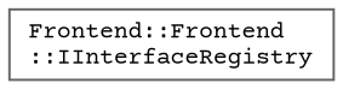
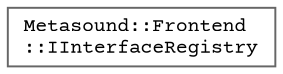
  digraph {
    rankdir=LR
    fontname="Courier Prime"
-   n1 [color=grey40 fillcolor=white fontname="Courier Prime" fontsize=10 height=0.2 label="Frontend::Frontend\l::IInterfaceRegistry" shape=box style=filled width=0.4]
+   n1 [color=grey40 fillcolor=white fontname="Courier Prime" fontsize=10 height=0.2 label="Metasound::Frontend\l::IInterfaceRegistry" shape=box style=filled width=0.4]
  }
